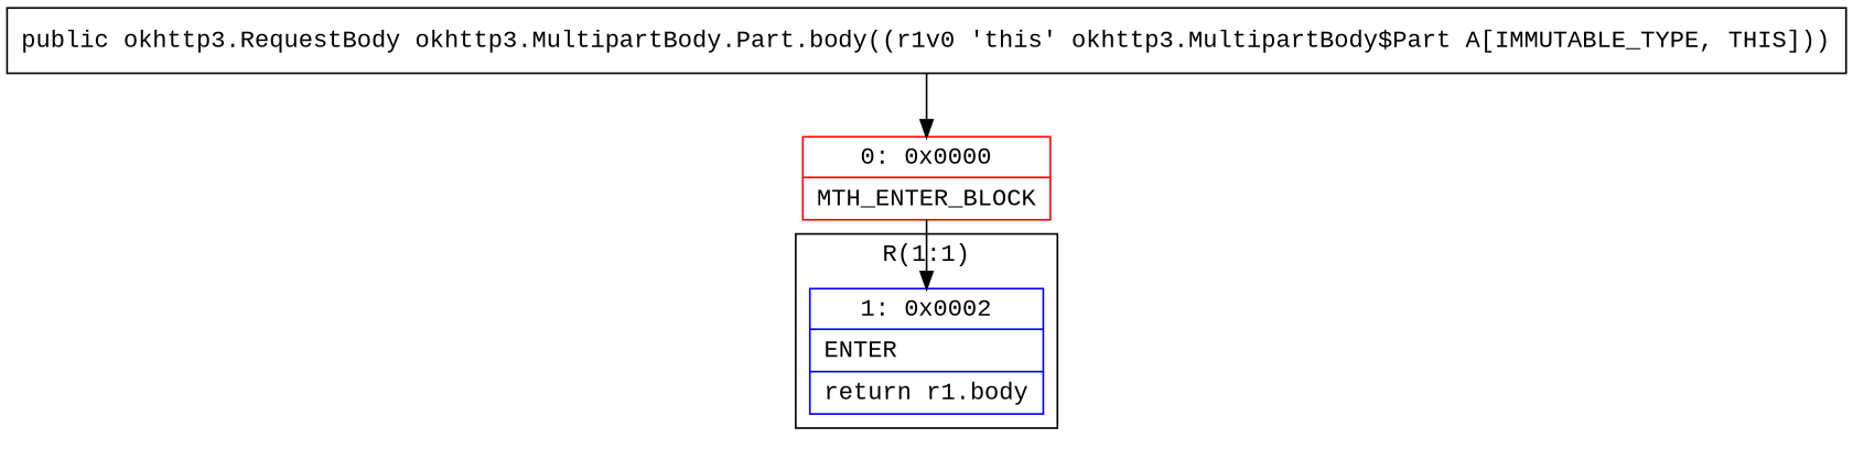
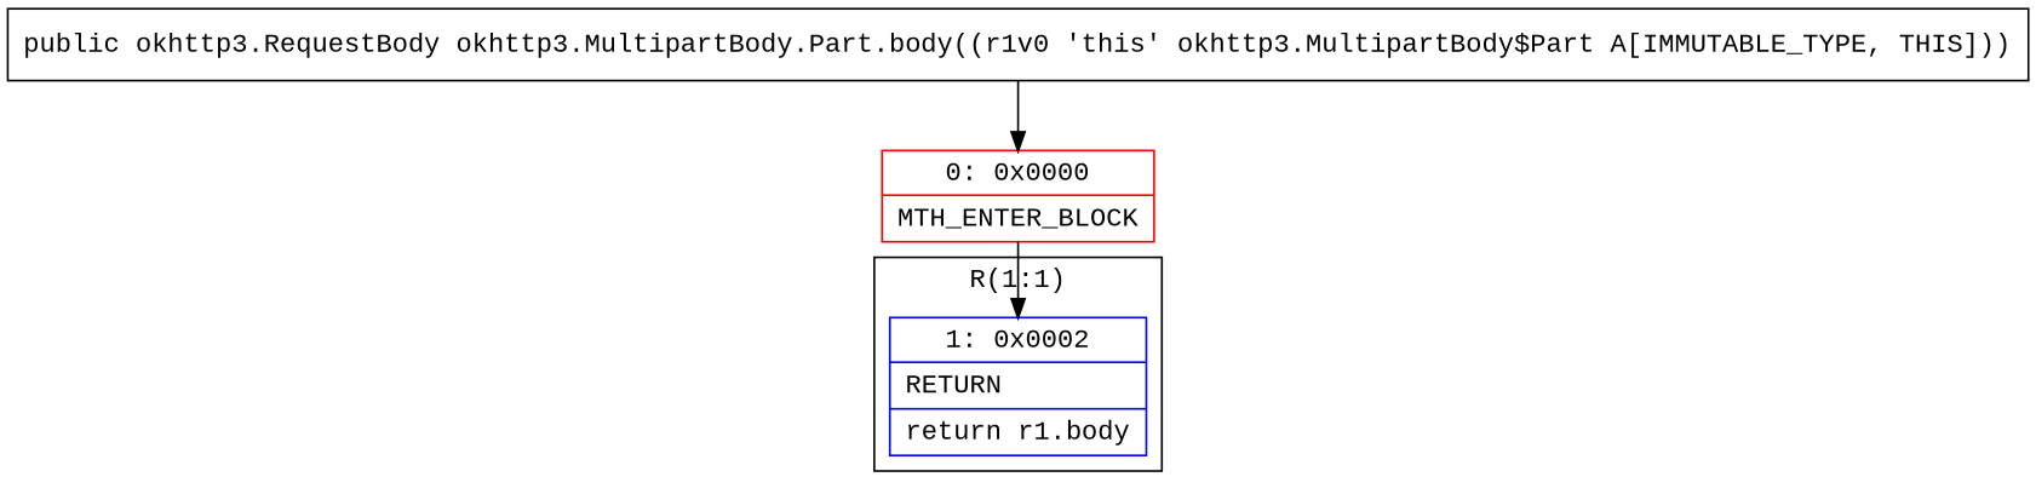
  digraph {
    fontname="Liberation Mono"
    node [shape=record fontname="Liberation Mono"]
    edge [fontname="Liberation Mono"]
-   n1 [color=blue label="{1\:\ 0x0002|ENTER\l|return r1.body\l}"]
+   n1 [color=blue label="{1\:\ 0x0002|RETURN\l|return r1.body\l}"]
    n2 [color=red label="{0\:\ 0x0000|MTH_ENTER_BLOCK\l}"]
    n3 [label="{public okhttp3.RequestBody okhttp3.MultipartBody.Part.body((r1v0 'this' okhttp3.MultipartBody$Part A[IMMUTABLE_TYPE, THIS])) }"]
    subgraph cluster_1 {
      label="R(1:1)"
      n1
    }
    n2 -> n1
    n3 -> n2
  }
